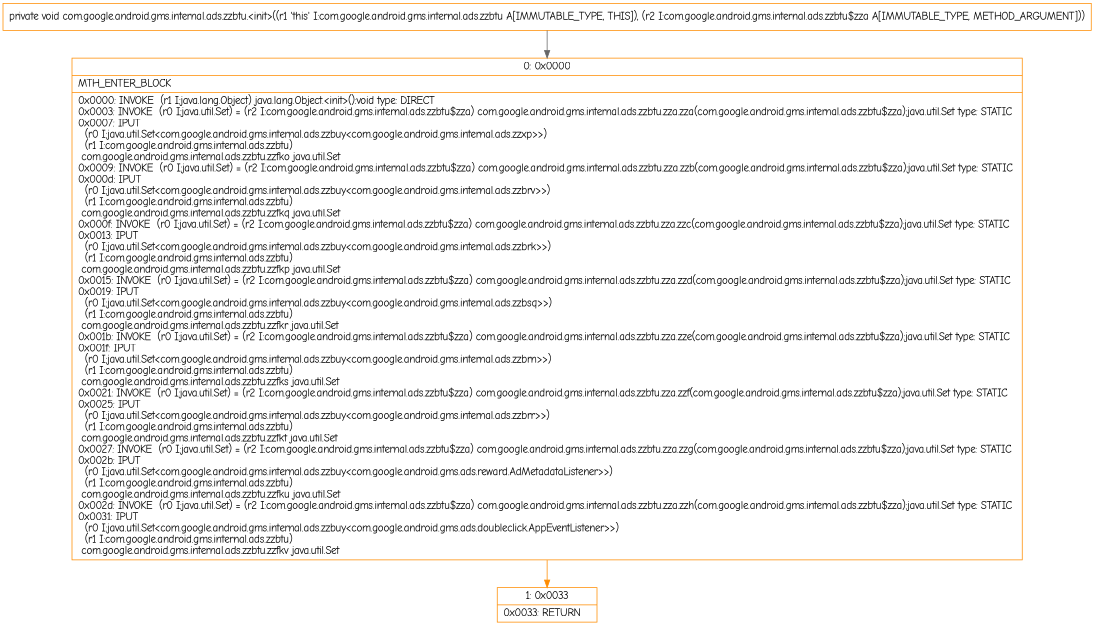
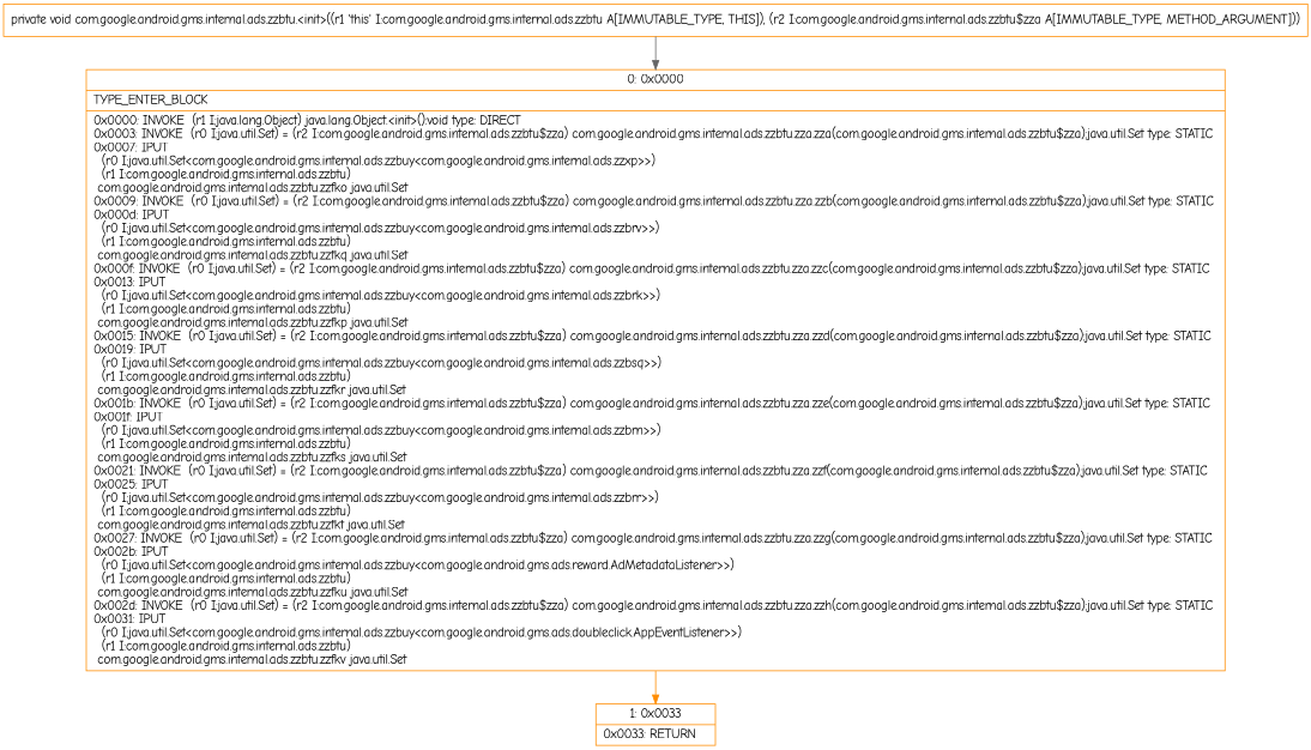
  digraph {
    fontname="Comic Neue"
    node [shape=record color=darkorange fontname="Comic Neue"]
    edge [fontname="Comic Neue"]
-   n1 [label="{0\:\ 0x0000|MTH_ENTER_BLOCK\l|0x0000: INVOKE  (r1 I:java.lang.Object) java.lang.Object.\<init\>():void type: DIRECT \l0x0003: INVOKE  (r0 I:java.util.Set) = (r2 I:com.google.android.gms.internal.ads.zzbtu$zza) com.google.android.gms.internal.ads.zzbtu.zza.zza(com.google.android.gms.internal.ads.zzbtu$zza):java.util.Set type: STATIC \l0x0007: IPUT  \l  (r0 I:java.util.Set\<com.google.android.gms.internal.ads.zzbuy\<com.google.android.gms.internal.ads.zzxp\>\>)\l  (r1 I:com.google.android.gms.internal.ads.zzbtu)\l com.google.android.gms.internal.ads.zzbtu.zzfko java.util.Set \l0x0009: INVOKE  (r0 I:java.util.Set) = (r2 I:com.google.android.gms.internal.ads.zzbtu$zza) com.google.android.gms.internal.ads.zzbtu.zza.zzb(com.google.android.gms.internal.ads.zzbtu$zza):java.util.Set type: STATIC \l0x000d: IPUT  \l  (r0 I:java.util.Set\<com.google.android.gms.internal.ads.zzbuy\<com.google.android.gms.internal.ads.zzbrv\>\>)\l  (r1 I:com.google.android.gms.internal.ads.zzbtu)\l com.google.android.gms.internal.ads.zzbtu.zzfkq java.util.Set \l0x000f: INVOKE  (r0 I:java.util.Set) = (r2 I:com.google.android.gms.internal.ads.zzbtu$zza) com.google.android.gms.internal.ads.zzbtu.zza.zzc(com.google.android.gms.internal.ads.zzbtu$zza):java.util.Set type: STATIC \l0x0013: IPUT  \l  (r0 I:java.util.Set\<com.google.android.gms.internal.ads.zzbuy\<com.google.android.gms.internal.ads.zzbrk\>\>)\l  (r1 I:com.google.android.gms.internal.ads.zzbtu)\l com.google.android.gms.internal.ads.zzbtu.zzfkp java.util.Set \l0x0015: INVOKE  (r0 I:java.util.Set) = (r2 I:com.google.android.gms.internal.ads.zzbtu$zza) com.google.android.gms.internal.ads.zzbtu.zza.zzd(com.google.android.gms.internal.ads.zzbtu$zza):java.util.Set type: STATIC \l0x0019: IPUT  \l  (r0 I:java.util.Set\<com.google.android.gms.internal.ads.zzbuy\<com.google.android.gms.internal.ads.zzbsq\>\>)\l  (r1 I:com.google.android.gms.internal.ads.zzbtu)\l com.google.android.gms.internal.ads.zzbtu.zzfkr java.util.Set \l0x001b: INVOKE  (r0 I:java.util.Set) = (r2 I:com.google.android.gms.internal.ads.zzbtu$zza) com.google.android.gms.internal.ads.zzbtu.zza.zze(com.google.android.gms.internal.ads.zzbtu$zza):java.util.Set type: STATIC \l0x001f: IPUT  \l  (r0 I:java.util.Set\<com.google.android.gms.internal.ads.zzbuy\<com.google.android.gms.internal.ads.zzbrn\>\>)\l  (r1 I:com.google.android.gms.internal.ads.zzbtu)\l com.google.android.gms.internal.ads.zzbtu.zzfks java.util.Set \l0x0021: INVOKE  (r0 I:java.util.Set) = (r2 I:com.google.android.gms.internal.ads.zzbtu$zza) com.google.android.gms.internal.ads.zzbtu.zza.zzf(com.google.android.gms.internal.ads.zzbtu$zza):java.util.Set type: STATIC \l0x0025: IPUT  \l  (r0 I:java.util.Set\<com.google.android.gms.internal.ads.zzbuy\<com.google.android.gms.internal.ads.zzbrr\>\>)\l  (r1 I:com.google.android.gms.internal.ads.zzbtu)\l com.google.android.gms.internal.ads.zzbtu.zzfkt java.util.Set \l0x0027: INVOKE  (r0 I:java.util.Set) = (r2 I:com.google.android.gms.internal.ads.zzbtu$zza) com.google.android.gms.internal.ads.zzbtu.zza.zzg(com.google.android.gms.internal.ads.zzbtu$zza):java.util.Set type: STATIC \l0x002b: IPUT  \l  (r0 I:java.util.Set\<com.google.android.gms.internal.ads.zzbuy\<com.google.android.gms.ads.reward.AdMetadataListener\>\>)\l  (r1 I:com.google.android.gms.internal.ads.zzbtu)\l com.google.android.gms.internal.ads.zzbtu.zzfku java.util.Set \l0x002d: INVOKE  (r0 I:java.util.Set) = (r2 I:com.google.android.gms.internal.ads.zzbtu$zza) com.google.android.gms.internal.ads.zzbtu.zza.zzh(com.google.android.gms.internal.ads.zzbtu$zza):java.util.Set type: STATIC \l0x0031: IPUT  \l  (r0 I:java.util.Set\<com.google.android.gms.internal.ads.zzbuy\<com.google.android.gms.ads.doubleclick.AppEventListener\>\>)\l  (r1 I:com.google.android.gms.internal.ads.zzbtu)\l com.google.android.gms.internal.ads.zzbtu.zzfkv java.util.Set \l}"]
+   n1 [label="{0\:\ 0x0000|TYPE_ENTER_BLOCK\l|0x0000: INVOKE  (r1 I:java.lang.Object) java.lang.Object.\<init\>():void type: DIRECT \l0x0003: INVOKE  (r0 I:java.util.Set) = (r2 I:com.google.android.gms.internal.ads.zzbtu$zza) com.google.android.gms.internal.ads.zzbtu.zza.zza(com.google.android.gms.internal.ads.zzbtu$zza):java.util.Set type: STATIC \l0x0007: IPUT  \l  (r0 I:java.util.Set\<com.google.android.gms.internal.ads.zzbuy\<com.google.android.gms.internal.ads.zzxp\>\>)\l  (r1 I:com.google.android.gms.internal.ads.zzbtu)\l com.google.android.gms.internal.ads.zzbtu.zzfko java.util.Set \l0x0009: INVOKE  (r0 I:java.util.Set) = (r2 I:com.google.android.gms.internal.ads.zzbtu$zza) com.google.android.gms.internal.ads.zzbtu.zza.zzb(com.google.android.gms.internal.ads.zzbtu$zza):java.util.Set type: STATIC \l0x000d: IPUT  \l  (r0 I:java.util.Set\<com.google.android.gms.internal.ads.zzbuy\<com.google.android.gms.internal.ads.zzbrv\>\>)\l  (r1 I:com.google.android.gms.internal.ads.zzbtu)\l com.google.android.gms.internal.ads.zzbtu.zzfkq java.util.Set \l0x000f: INVOKE  (r0 I:java.util.Set) = (r2 I:com.google.android.gms.internal.ads.zzbtu$zza) com.google.android.gms.internal.ads.zzbtu.zza.zzc(com.google.android.gms.internal.ads.zzbtu$zza):java.util.Set type: STATIC \l0x0013: IPUT  \l  (r0 I:java.util.Set\<com.google.android.gms.internal.ads.zzbuy\<com.google.android.gms.internal.ads.zzbrk\>\>)\l  (r1 I:com.google.android.gms.internal.ads.zzbtu)\l com.google.android.gms.internal.ads.zzbtu.zzfkp java.util.Set \l0x0015: INVOKE  (r0 I:java.util.Set) = (r2 I:com.google.android.gms.internal.ads.zzbtu$zza) com.google.android.gms.internal.ads.zzbtu.zza.zzd(com.google.android.gms.internal.ads.zzbtu$zza):java.util.Set type: STATIC \l0x0019: IPUT  \l  (r0 I:java.util.Set\<com.google.android.gms.internal.ads.zzbuy\<com.google.android.gms.internal.ads.zzbsq\>\>)\l  (r1 I:com.google.android.gms.internal.ads.zzbtu)\l com.google.android.gms.internal.ads.zzbtu.zzfkr java.util.Set \l0x001b: INVOKE  (r0 I:java.util.Set) = (r2 I:com.google.android.gms.internal.ads.zzbtu$zza) com.google.android.gms.internal.ads.zzbtu.zza.zze(com.google.android.gms.internal.ads.zzbtu$zza):java.util.Set type: STATIC \l0x001f: IPUT  \l  (r0 I:java.util.Set\<com.google.android.gms.internal.ads.zzbuy\<com.google.android.gms.internal.ads.zzbrn\>\>)\l  (r1 I:com.google.android.gms.internal.ads.zzbtu)\l com.google.android.gms.internal.ads.zzbtu.zzfks java.util.Set \l0x0021: INVOKE  (r0 I:java.util.Set) = (r2 I:com.google.android.gms.internal.ads.zzbtu$zza) com.google.android.gms.internal.ads.zzbtu.zza.zzf(com.google.android.gms.internal.ads.zzbtu$zza):java.util.Set type: STATIC \l0x0025: IPUT  \l  (r0 I:java.util.Set\<com.google.android.gms.internal.ads.zzbuy\<com.google.android.gms.internal.ads.zzbrr\>\>)\l  (r1 I:com.google.android.gms.internal.ads.zzbtu)\l com.google.android.gms.internal.ads.zzbtu.zzfkt java.util.Set \l0x0027: INVOKE  (r0 I:java.util.Set) = (r2 I:com.google.android.gms.internal.ads.zzbtu$zza) com.google.android.gms.internal.ads.zzbtu.zza.zzg(com.google.android.gms.internal.ads.zzbtu$zza):java.util.Set type: STATIC \l0x002b: IPUT  \l  (r0 I:java.util.Set\<com.google.android.gms.internal.ads.zzbuy\<com.google.android.gms.ads.reward.AdMetadataListener\>\>)\l  (r1 I:com.google.android.gms.internal.ads.zzbtu)\l com.google.android.gms.internal.ads.zzbtu.zzfku java.util.Set \l0x002d: INVOKE  (r0 I:java.util.Set) = (r2 I:com.google.android.gms.internal.ads.zzbtu$zza) com.google.android.gms.internal.ads.zzbtu.zza.zzh(com.google.android.gms.internal.ads.zzbtu$zza):java.util.Set type: STATIC \l0x0031: IPUT  \l  (r0 I:java.util.Set\<com.google.android.gms.internal.ads.zzbuy\<com.google.android.gms.ads.doubleclick.AppEventListener\>\>)\l  (r1 I:com.google.android.gms.internal.ads.zzbtu)\l com.google.android.gms.internal.ads.zzbtu.zzfkv java.util.Set \l}"]
    n2 [label="{1\:\ 0x0033|0x0033: RETURN   \l}"]
    n3 [label="{private void com.google.android.gms.internal.ads.zzbtu.\<init\>((r1 'this' I:com.google.android.gms.internal.ads.zzbtu A[IMMUTABLE_TYPE, THIS]), (r2 I:com.google.android.gms.internal.ads.zzbtu$zza A[IMMUTABLE_TYPE, METHOD_ARGUMENT])) }"]
    n1 -> n2 [color=darkorange]
    n3 -> n1 [color=gray40]
  }
